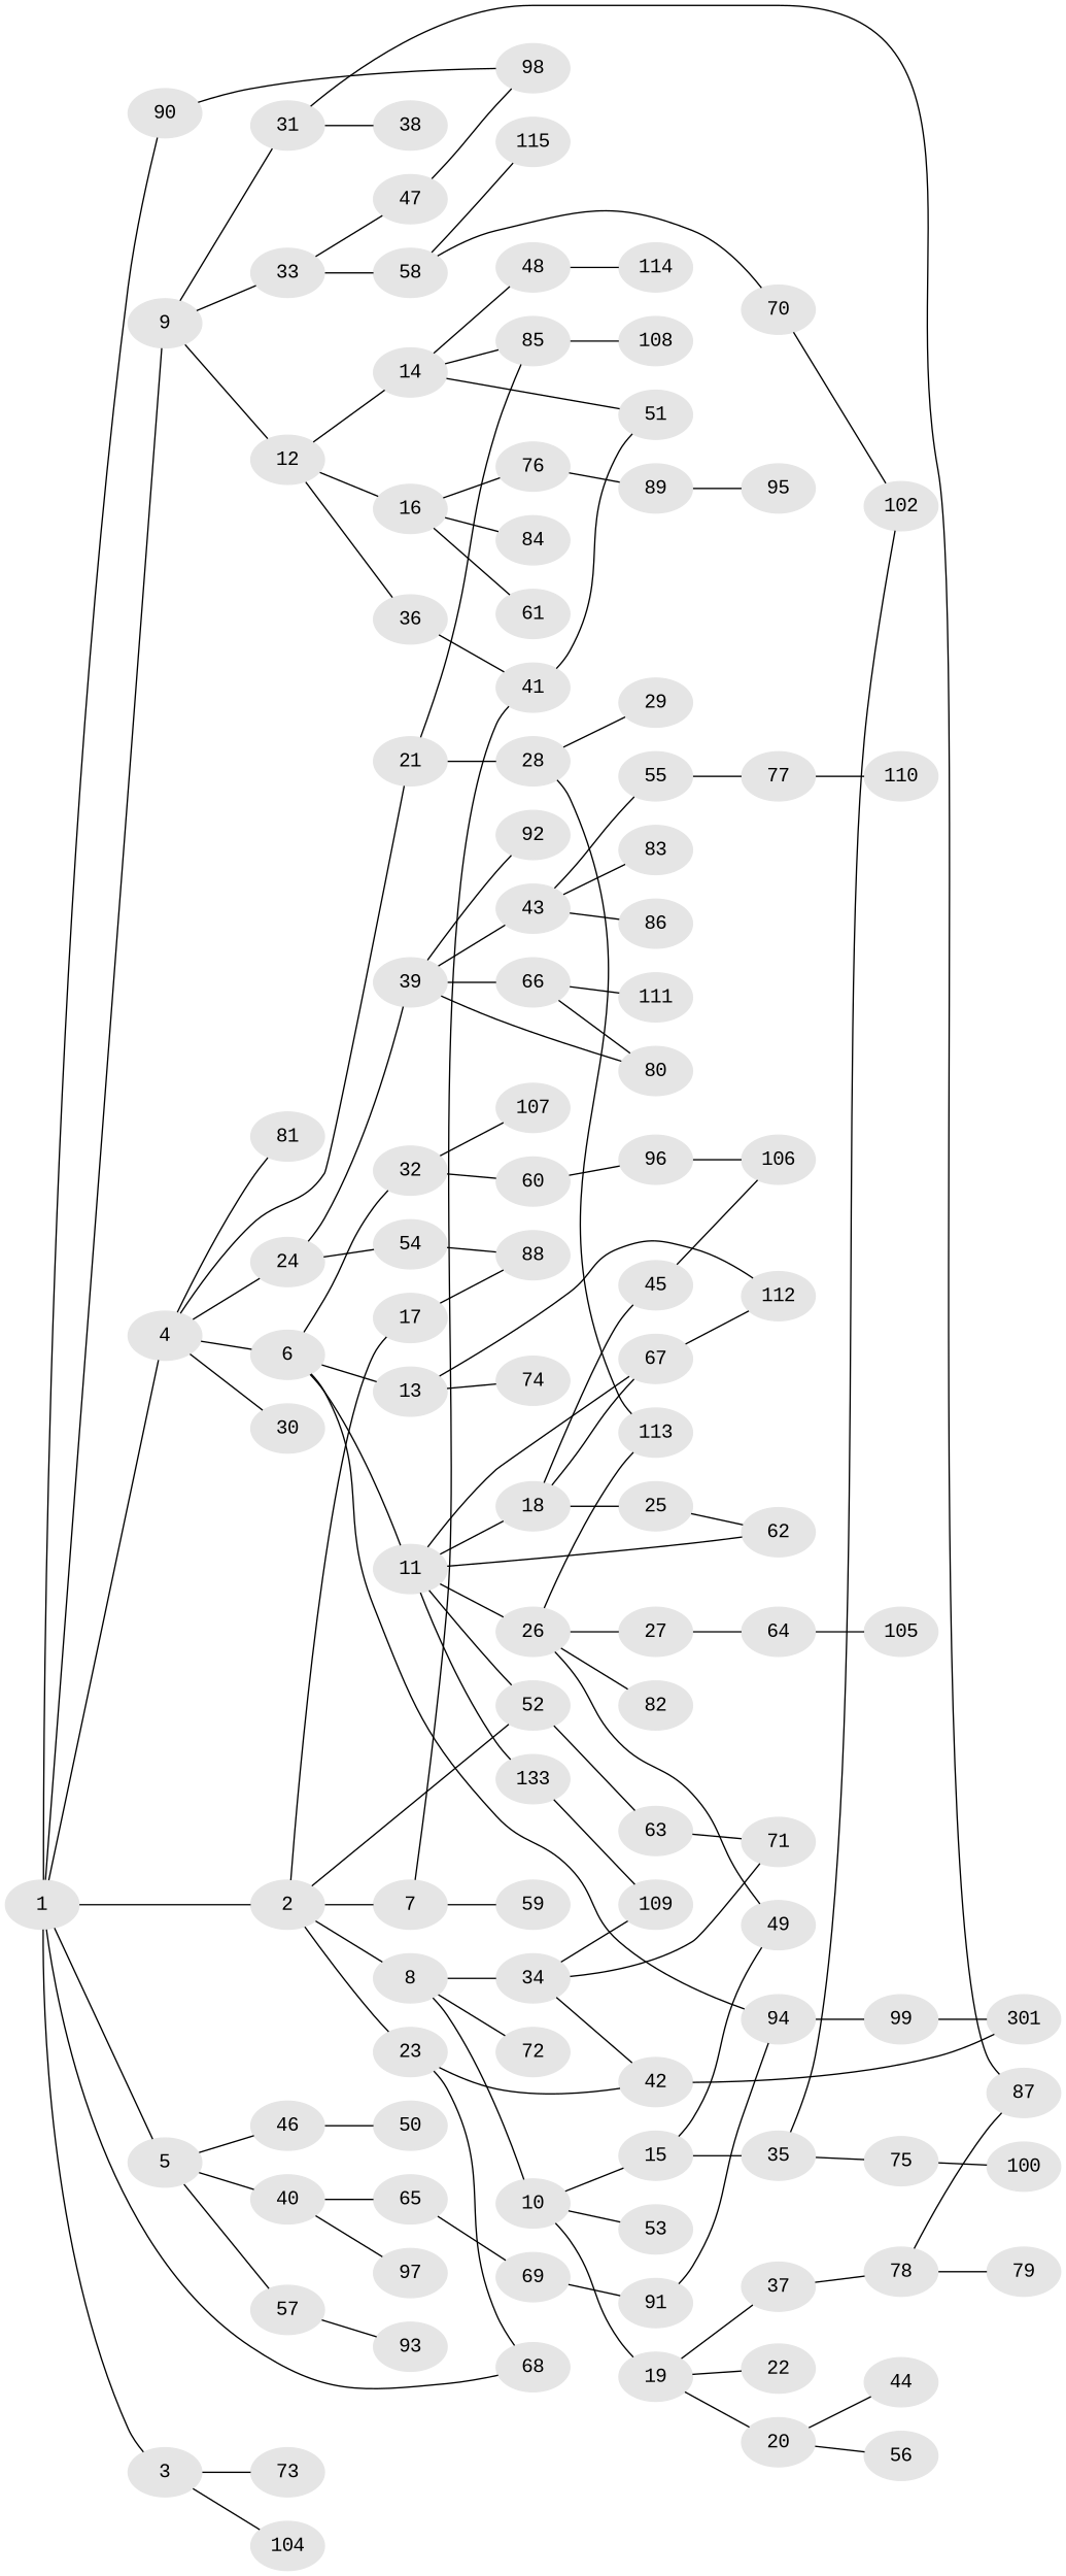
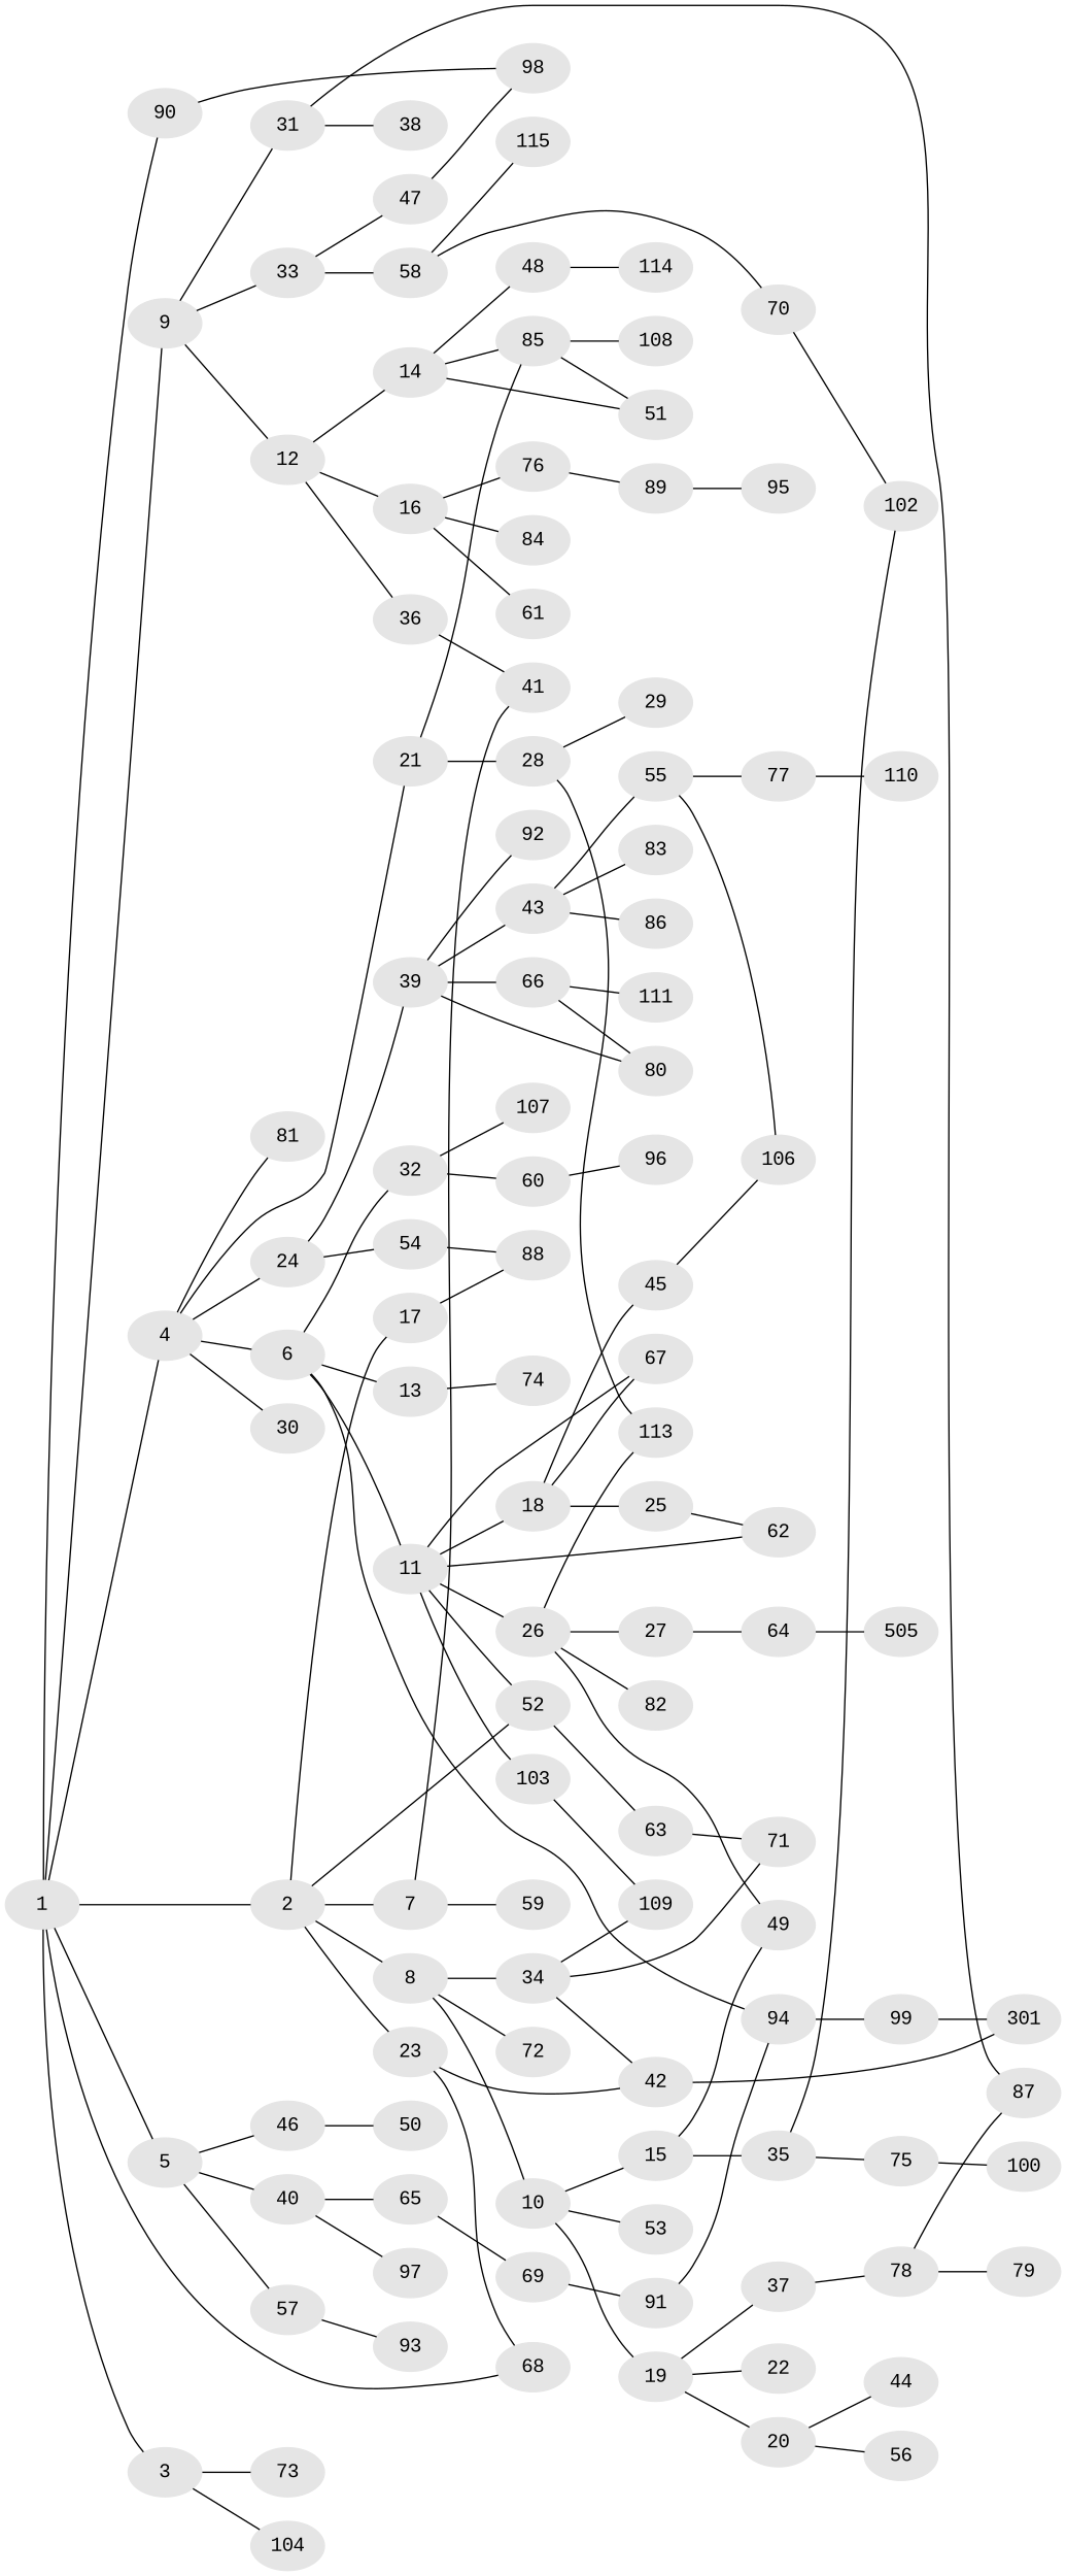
  graph {
    fontname="Liberation Mono"
    rankdir=LR
    node [color=gray90 fontname="Liberation Mono" style=filled]
    edge [fontname="Liberation Mono"]
    1
    2
    3
    4
    5
    9
    68
    90
    7
    8
    17
    23
    52
    73
    104
    6
    21
    24
    30
    81
    40
    46
    57
    12
    31
    33
    98
    41
    59
    10
    34
    72
    88
    42
    63
    11
    13
    32
    94
    85
    28
    39
    54
    65
    97
    50
    93
    18
    26
    62
    67
-   103 [label=133]
+   103
    74
-   112
    60
    107
    99
    51
    15
    19
    53
    71
    109
    14
    16
    36
    38
    87
    47
    58
    35
    49
    20
    22
    37
    25
    45
    27
    82
    113
    48
    61
    76
    84
    114
    108
    75
    102
    89
    106
    44
    56
    78
    29
    n95 [label=301]
    43
    66
    80
    92
    64
-   105
+   105 [label=505]
    96
    70
    115
    100
    79
    55
    83
    86
    111
    69
    77
    110
    91
    95
    1 -- 2
    1 -- 3
    1 -- 4
    1 -- 5
    1 -- 9
    1 -- 68
    1 -- 90
    2 -- 7
    2 -- 8
    2 -- 17
    2 -- 23
    2 -- 52
    3 -- 73
    3 -- 104
    4 -- 6
    4 -- 21
    4 -- 24
    4 -- 30
    4 -- 81
    5 -- 40
    5 -- 46
    5 -- 57
    9 -- 12
    9 -- 31
    9 -- 33
    90 -- 98
    7 -- 41
    7 -- 59
    8 -- 10
    8 -- 34
    8 -- 72
    17 -- 88
    23 -- 68
    23 -- 42
    52 -- 63
    6 -- 11
    6 -- 13
    6 -- 32
    6 -- 94
    21 -- 85
    21 -- 28
    24 -- 39
    24 -- 54
    40 -- 65
    40 -- 97
    46 -- 50
    57 -- 93
    12 -- 14
    12 -- 16
    12 -- 36
    31 -- 38
    31 -- 87
    33 -- 47
    33 -- 58
-   41 -- 51
+   85 -- 51
    10 -- 15
    10 -- 19
    10 -- 53
    34 -- 42
    34 -- 71
    34 -- 109
    42 -- n95
    63 -- 71
    11 -- 52
    11 -- 18
    11 -- 26
    11 -- 62
    11 -- 67
    11 -- 103
    13 -- 74
-   13 -- 112
    32 -- 60
    32 -- 107
    94 -- 99
    85 -- 108
    28 -- 113
    28 -- 29
    39 -- 43
    39 -- 66
    39 -- 80
    39 -- 92
    54 -- 88
    65 -- 69
    18 -- 67
    18 -- 25
    18 -- 45
    26 -- 49
    26 -- 27
    26 -- 82
    26 -- 113
-   67 -- 112
    103 -- 109
    60 -- 96
    99 -- n95
    15 -- 35
    15 -- 49
    19 -- 20
    19 -- 22
    19 -- 37
    14 -- 85
    14 -- 51
    14 -- 48
    16 -- 61
    16 -- 76
    16 -- 84
    36 -- 41
    47 -- 98
    58 -- 70
    58 -- 115
    35 -- 75
    35 -- 102
    20 -- 44
    20 -- 56
    37 -- 78
    25 -- 62
    45 -- 106
    27 -- 64
    48 -- 114
    76 -- 89
    75 -- 100
    89 -- 95
    78 -- 87
    78 -- 79
    43 -- 55
    43 -- 83
    43 -- 86
    66 -- 80
    66 -- 111
    64 -- 105
-   96 -- 106
+   55 -- 106
    70 -- 102
    55 -- 77
    69 -- 91
    77 -- 110
    91 -- 94
  }
